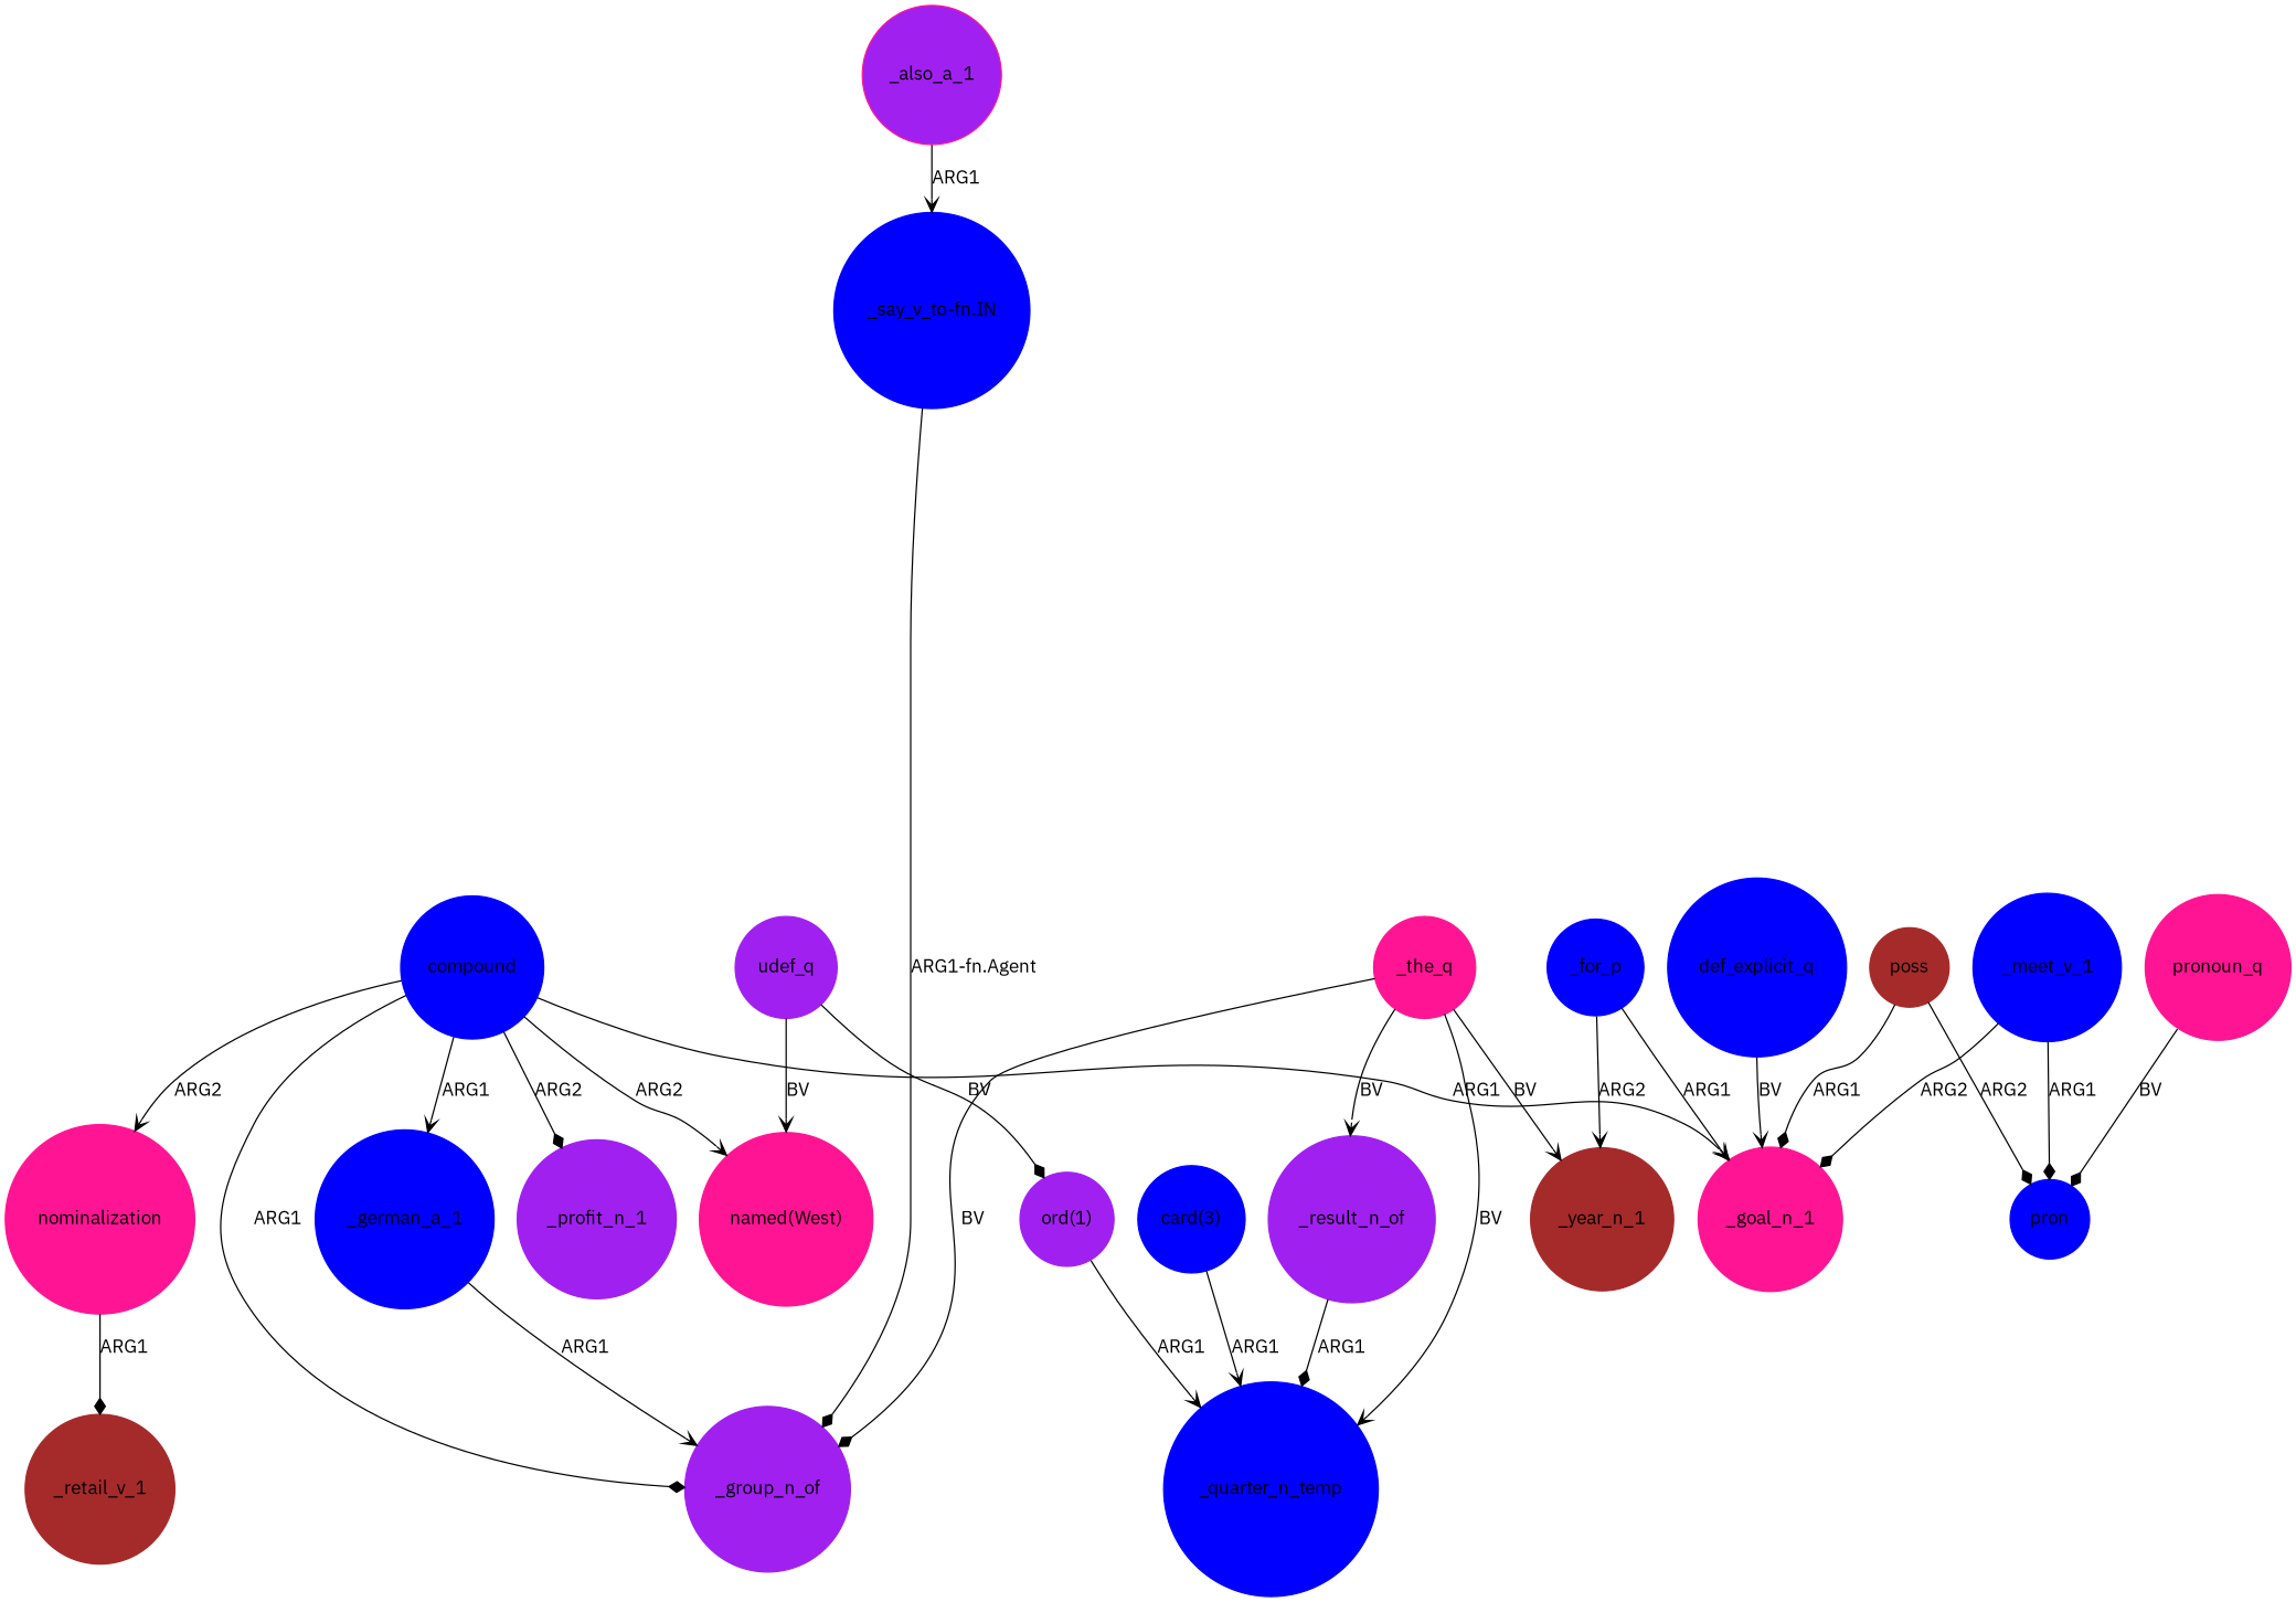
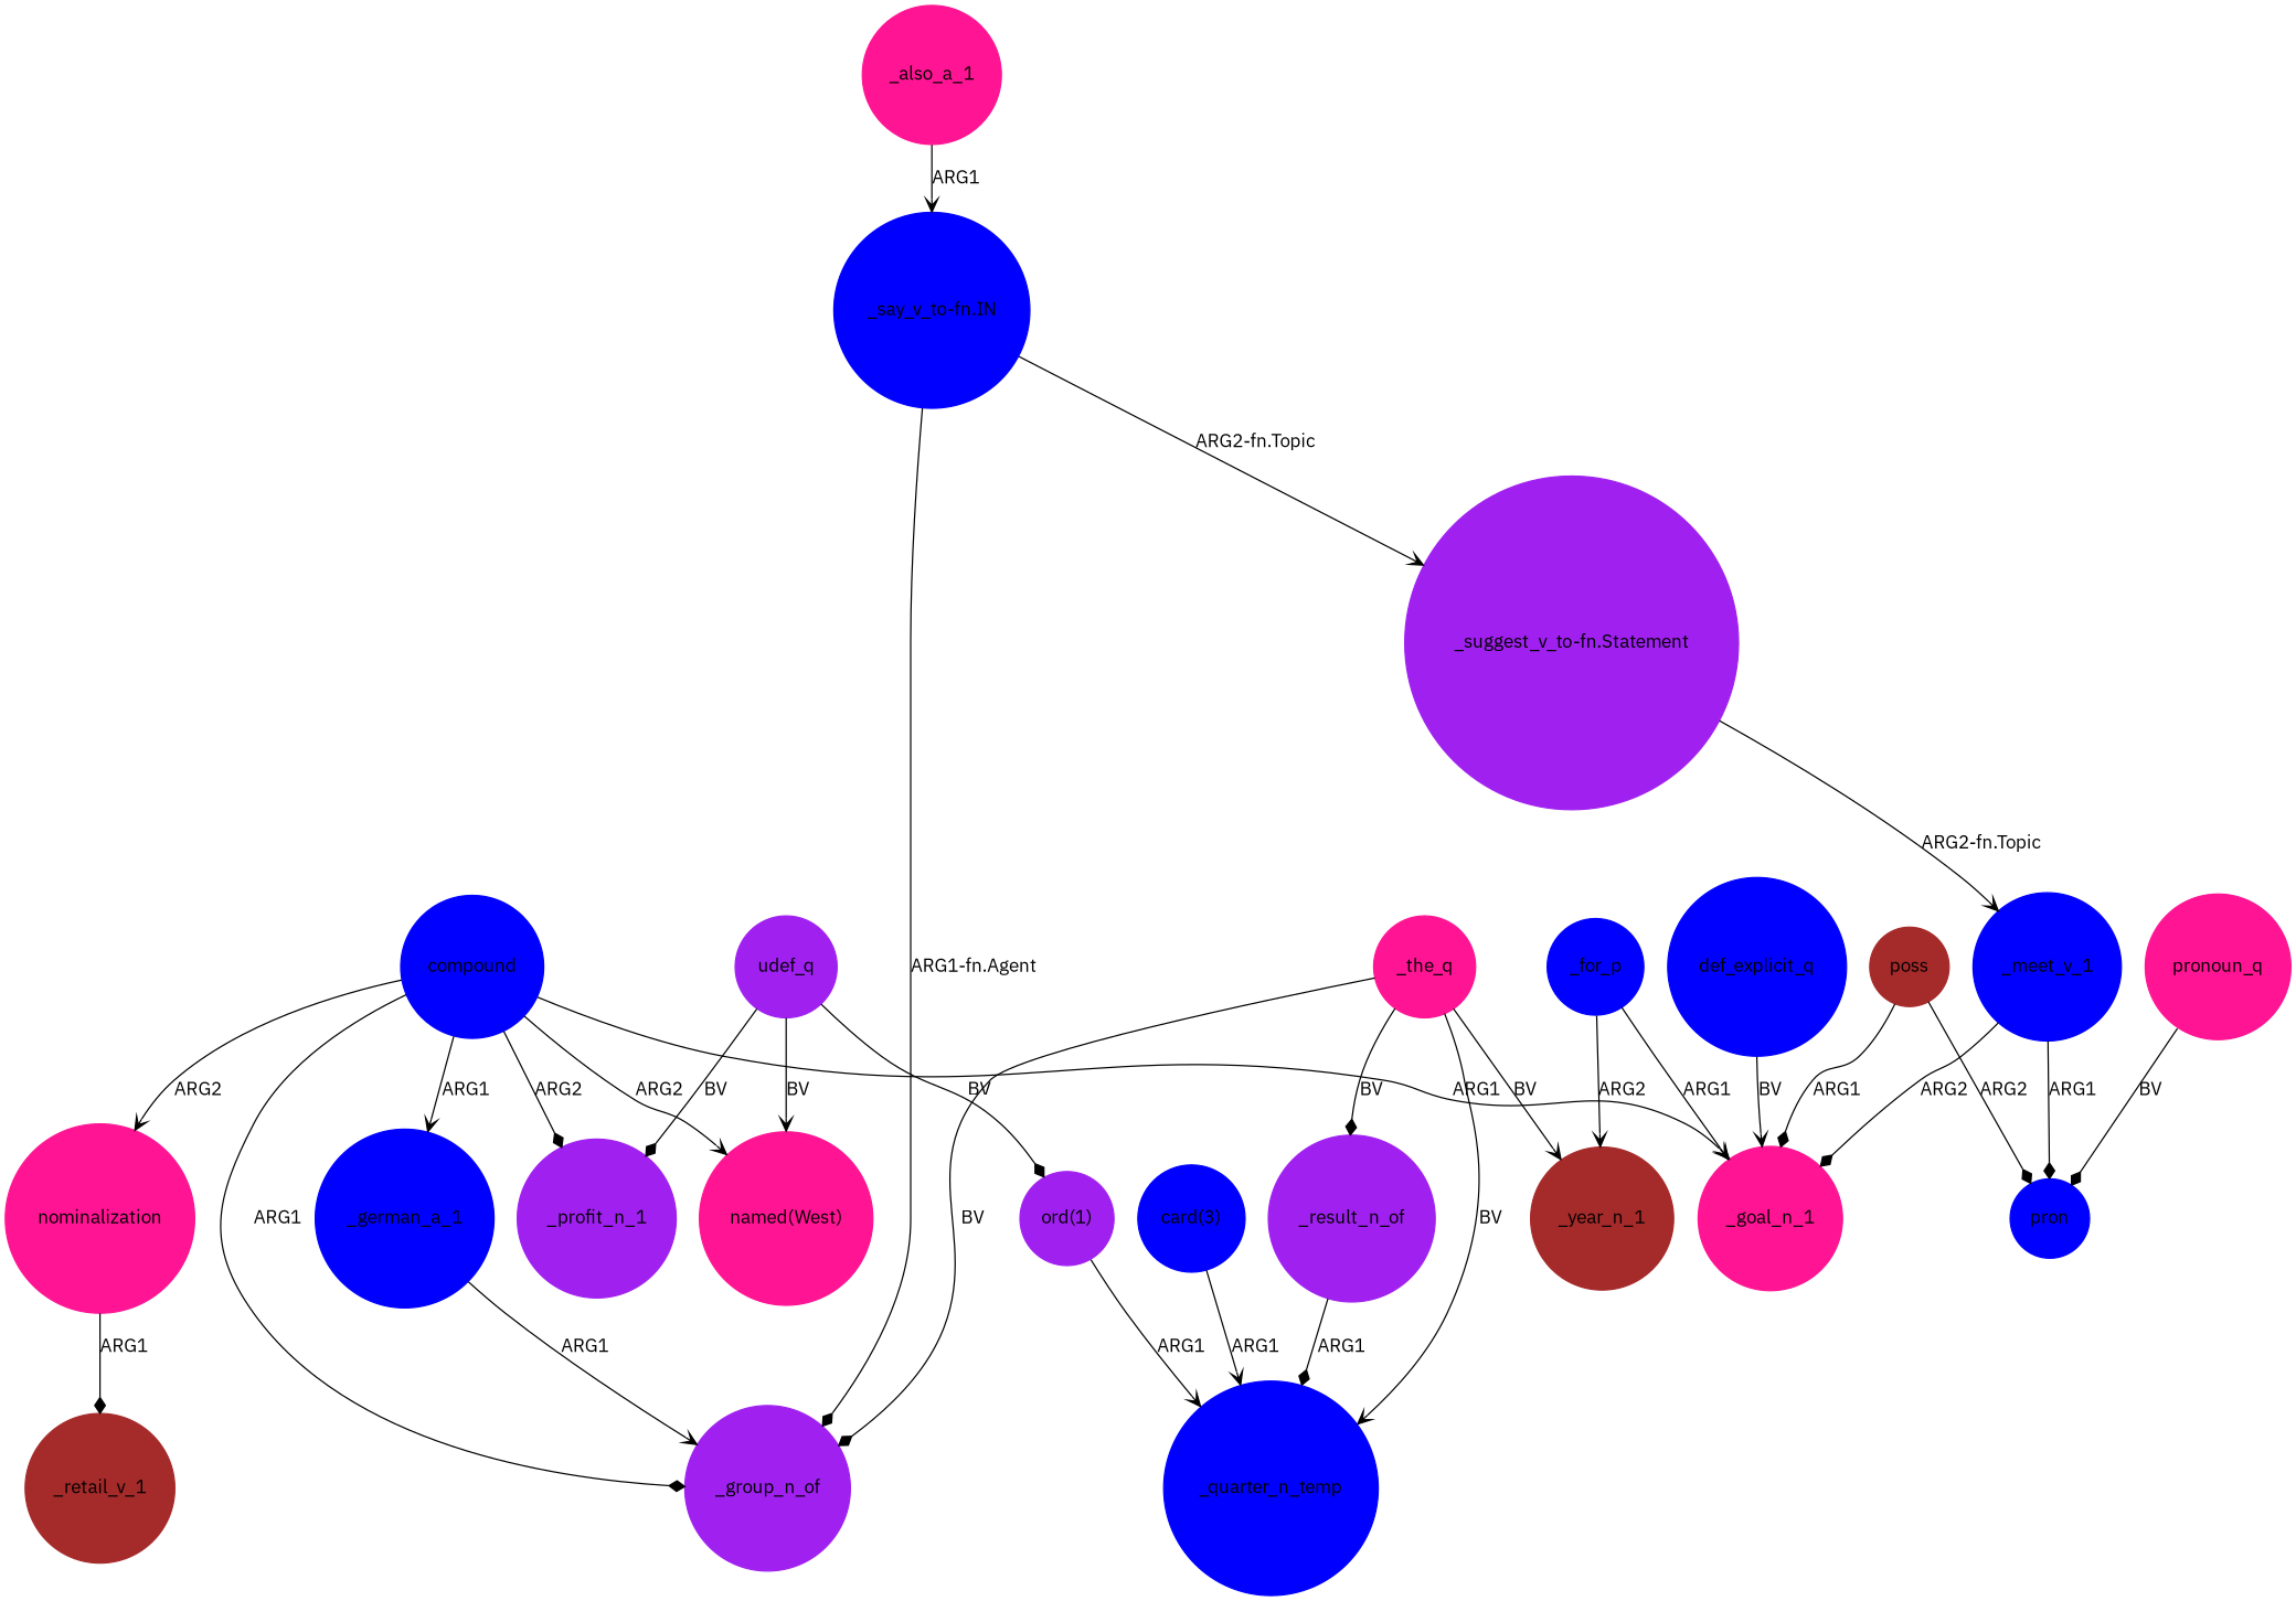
  digraph {
    fontname="IBM Plex Sans"
    node [color=blue fontname="IBM Plex Sans" shape=circle style=filled]
    edge [arrowhead=vee fontname="IBM Plex Sans"]
    _group_n_of [color=purple]
    "_say_v_to-fn.IN"
+   "_suggest_v_to-fn.Statement" [color=purple]
    _meet_v_1
    compound
    "named(West)" [color=deeppink]
    _goal_n_1 [color=deeppink]
    nominalization [color=deeppink]
    _german_a_1
    _profit_n_1 [color=purple]
    _retail_v_1 [color=brown]
-   _also_a_1 [color=deeppink fillcolor=purple]
+   _also_a_1 [color=deeppink]
    pron
    _result_n_of [color=purple]
    _quarter_n_temp
    poss [color=brown]
    _for_p
    _year_n_1 [color=brown]
    def_explicit_q
    _the_q [color=deeppink]
    "card(3)"
    pronoun_q [color=deeppink]
    udef_q [color=purple]
    "ord(1)" [color=purple]
    "_say_v_to-fn.IN" -> _group_n_of [arrowhead=diamond label="ARG1-fn.Agent"]
+   "_say_v_to-fn.IN" -> "_suggest_v_to-fn.Statement" [label="ARG2-fn.Topic"]
+   "_suggest_v_to-fn.Statement" -> _meet_v_1 [label="ARG2-fn.Topic"]
    _meet_v_1 -> _goal_n_1 [arrowhead=diamond label=ARG2]
    _meet_v_1 -> pron [arrowhead=diamond label=ARG1]
    compound -> _group_n_of [arrowhead=diamond label=ARG1]
    compound -> "named(West)" [label=ARG2]
    compound -> _goal_n_1 [label=ARG1]
    compound -> nominalization [label=ARG2]
    compound -> _german_a_1 [label=ARG1]
    compound -> _profit_n_1 [arrowhead=diamond label=ARG2]
    nominalization -> _retail_v_1 [arrowhead=diamond label=ARG1]
    _german_a_1 -> _group_n_of [label=ARG1]
    _also_a_1 -> "_say_v_to-fn.IN" [label=ARG1]
    _result_n_of -> _quarter_n_temp [arrowhead=diamond label=ARG1]
    poss -> _goal_n_1 [arrowhead=diamond label=ARG1]
    poss -> pron [arrowhead=diamond label=ARG2]
    _for_p -> _goal_n_1 [label=ARG1]
    _for_p -> _year_n_1 [label=ARG2]
    def_explicit_q -> _goal_n_1 [label=BV]
    _the_q -> _group_n_of [arrowhead=diamond label=BV]
-   _the_q -> _result_n_of [label=BV]
+   _the_q -> _result_n_of [arrowhead=diamond label=BV]
    _the_q -> _quarter_n_temp [label=BV]
    _the_q -> _year_n_1 [label=BV]
    "card(3)" -> _quarter_n_temp [label=ARG1]
    pronoun_q -> pron [arrowhead=diamond label=BV]
    udef_q -> "named(West)" [label=BV]
+   udef_q -> _profit_n_1 [arrowhead=diamond label=BV]
    udef_q -> "ord(1)" [arrowhead=diamond label=BV]
    "ord(1)" -> _quarter_n_temp [label=ARG1]
  }
